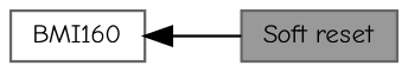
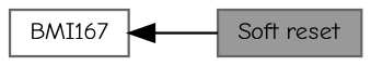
  digraph {
    rankdir=LR
    fontname="Comic Neue"
    node [fontname="Comic Neue" fontsize=10 shape=box style=filled]
-   n1 [color=grey40 fillcolor=white height=0.2 label=BMI160 width=0.4]
+   n1 [color=grey40 fillcolor=white height=0.2 label=BMI167 width=0.4]
    n2 [color=gray40 fillcolor=grey60 fontcolor=black height=0.2 label="Soft reset" width=0.4]
    n1 -> n2 [dir=back fontname="Comic Neue" fontsize=10 labelfontname=Helvetica labelfontsize=10 shape=plaintext style=solid]
  }
